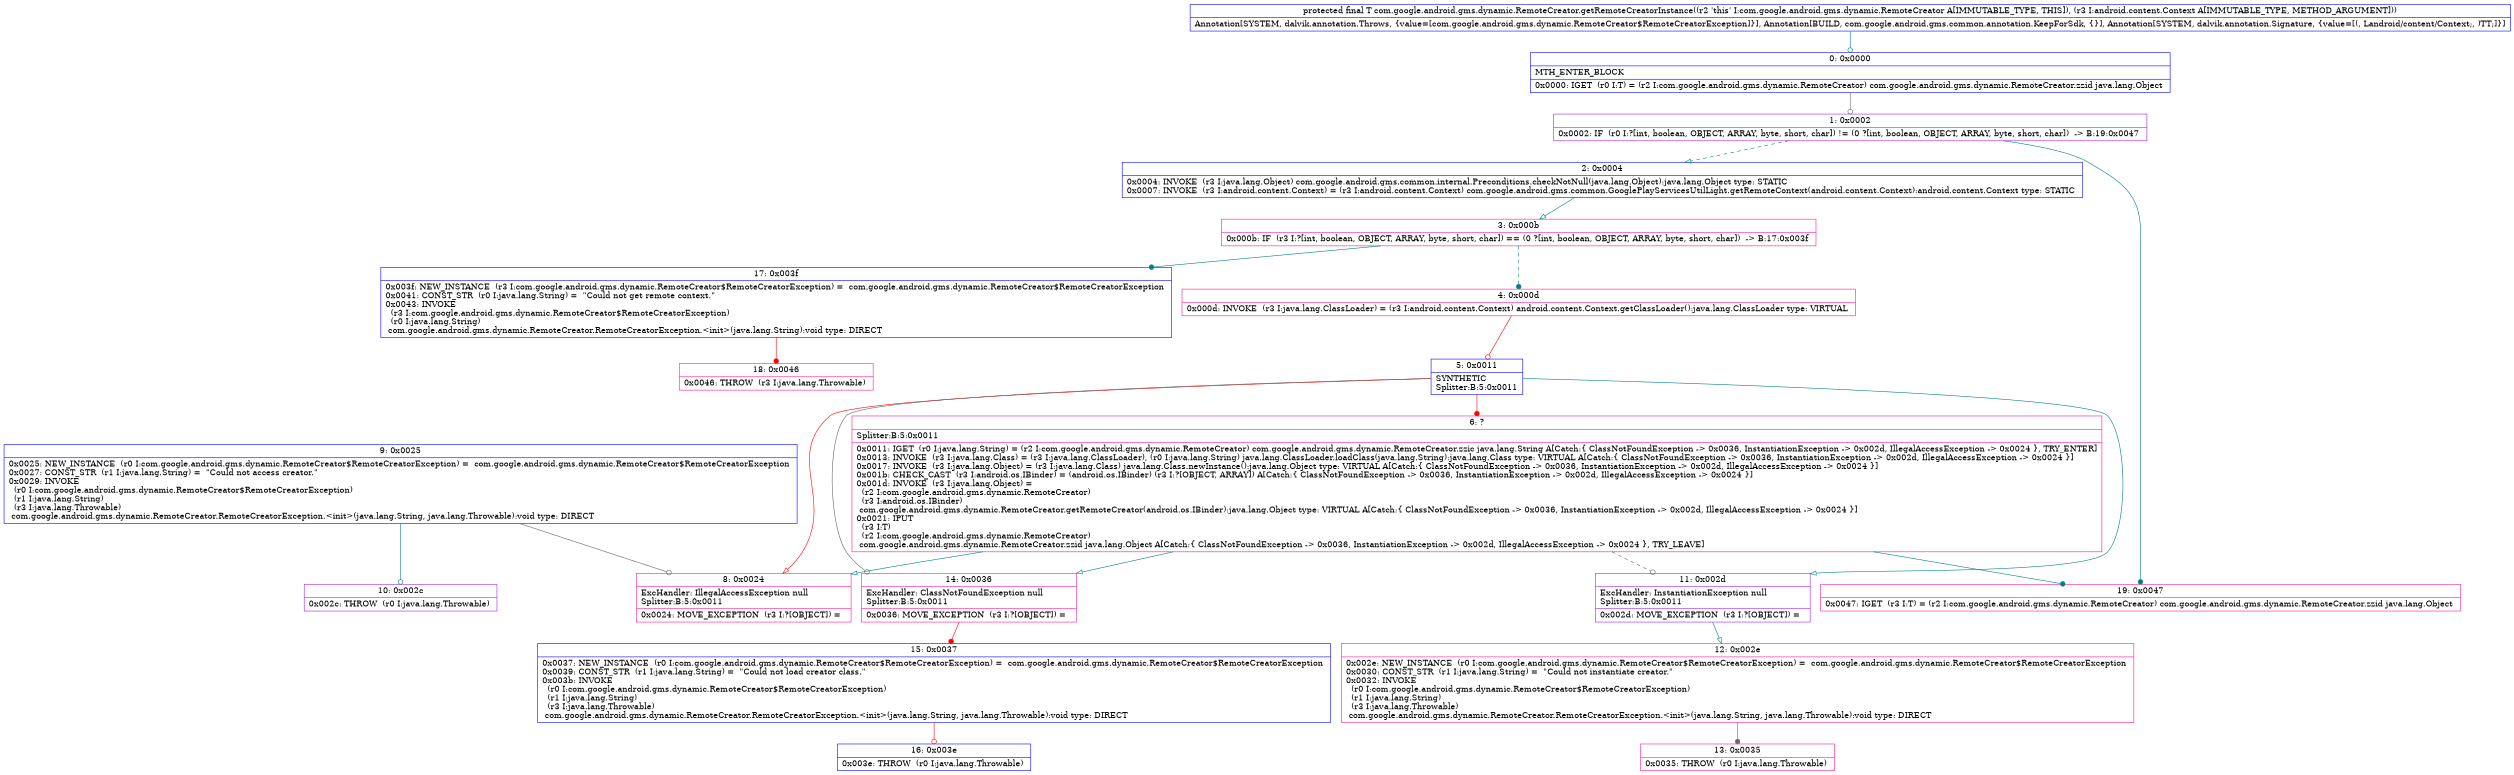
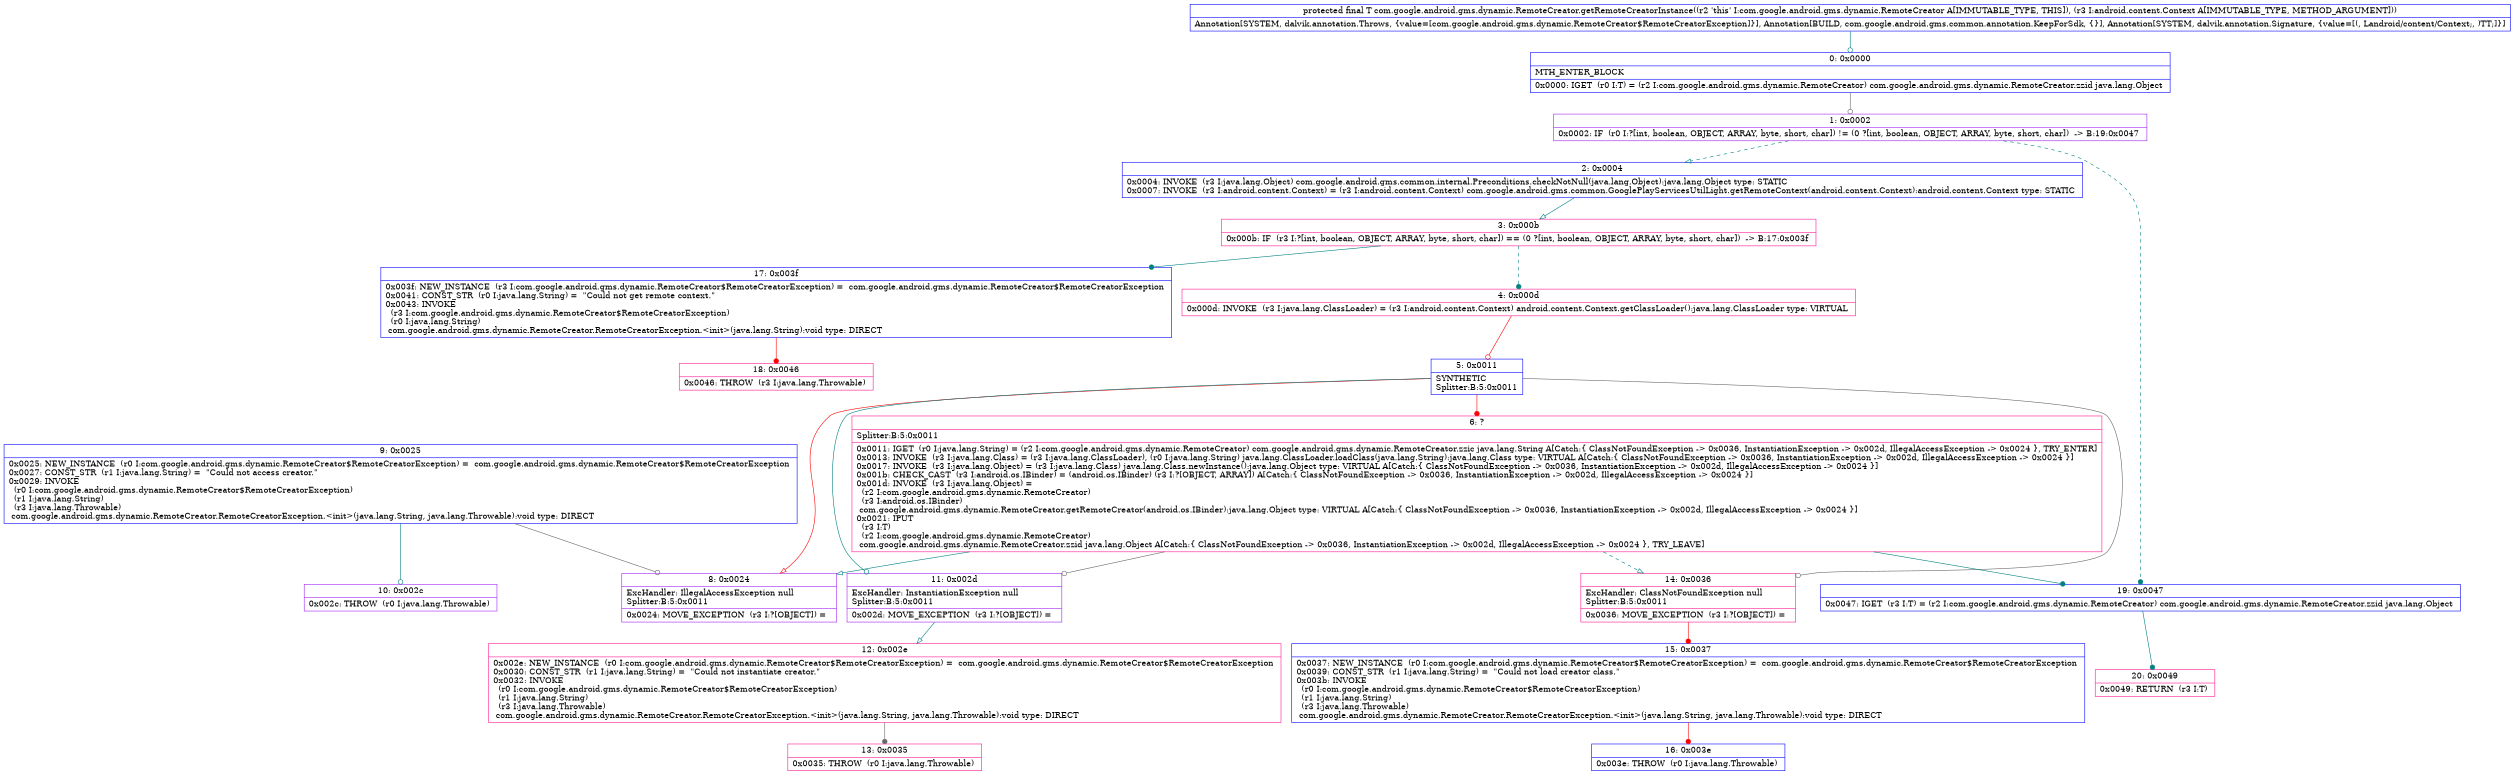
  digraph {
    node [color=deeppink shape=record]
    edge [arrowhead=odot color=teal]
    n1 [color=blue label="{0\:\ 0x0000|MTH_ENTER_BLOCK\l|0x0000: IGET  (r0 I:T) = (r2 I:com.google.android.gms.dynamic.RemoteCreator) com.google.android.gms.dynamic.RemoteCreator.zzid java.lang.Object \l}"]
    n2 [color=purple label="{1\:\ 0x0002|0x0002: IF  (r0 I:?[int, boolean, OBJECT, ARRAY, byte, short, char]) != (0 ?[int, boolean, OBJECT, ARRAY, byte, short, char])  \-\> B:19:0x0047 \l}"]
    n3 [color=blue label="{2\:\ 0x0004|0x0004: INVOKE  (r3 I:java.lang.Object) com.google.android.gms.common.internal.Preconditions.checkNotNull(java.lang.Object):java.lang.Object type: STATIC \l0x0007: INVOKE  (r3 I:android.content.Context) = (r3 I:android.content.Context) com.google.android.gms.common.GooglePlayServicesUtilLight.getRemoteContext(android.content.Context):android.content.Context type: STATIC \l}"]
-   n4 [label="{19\:\ 0x0047|0x0047: IGET  (r3 I:T) = (r2 I:com.google.android.gms.dynamic.RemoteCreator) com.google.android.gms.dynamic.RemoteCreator.zzid java.lang.Object \l}"]
+   n4 [color=blue label="{19\:\ 0x0047|0x0047: IGET  (r3 I:T) = (r2 I:com.google.android.gms.dynamic.RemoteCreator) com.google.android.gms.dynamic.RemoteCreator.zzid java.lang.Object \l}"]
    n5 [label="{3\:\ 0x000b|0x000b: IF  (r3 I:?[int, boolean, OBJECT, ARRAY, byte, short, char]) == (0 ?[int, boolean, OBJECT, ARRAY, byte, short, char])  \-\> B:17:0x003f \l}"]
+   n6 [label="{20\:\ 0x0049|0x0049: RETURN  (r3 I:T) \l}"]
    n7 [label="{4\:\ 0x000d|0x000d: INVOKE  (r3 I:java.lang.ClassLoader) = (r3 I:android.content.Context) android.content.Context.getClassLoader():java.lang.ClassLoader type: VIRTUAL \l}"]
    n8 [color=blue label="{17\:\ 0x003f|0x003f: NEW_INSTANCE  (r3 I:com.google.android.gms.dynamic.RemoteCreator$RemoteCreatorException) =  com.google.android.gms.dynamic.RemoteCreator$RemoteCreatorException \l0x0041: CONST_STR  (r0 I:java.lang.String) =  \"Could not get remote context.\" \l0x0043: INVOKE  \l  (r3 I:com.google.android.gms.dynamic.RemoteCreator$RemoteCreatorException)\l  (r0 I:java.lang.String)\l com.google.android.gms.dynamic.RemoteCreator.RemoteCreatorException.\<init\>(java.lang.String):void type: DIRECT \l}"]
    n9 [color=blue label="{5\:\ 0x0011|SYNTHETIC\lSplitter:B:5:0x0011\l}"]
    n10 [label="{18\:\ 0x0046|0x0046: THROW  (r3 I:java.lang.Throwable) \l}"]
    n11 [label="{6\:\ ?|Splitter:B:5:0x0011\l|0x0011: IGET  (r0 I:java.lang.String) = (r2 I:com.google.android.gms.dynamic.RemoteCreator) com.google.android.gms.dynamic.RemoteCreator.zzic java.lang.String A[Catch:\{ ClassNotFoundException \-\> 0x0036, InstantiationException \-\> 0x002d, IllegalAccessException \-\> 0x0024 \}, TRY_ENTER]\l0x0013: INVOKE  (r3 I:java.lang.Class) = (r3 I:java.lang.ClassLoader), (r0 I:java.lang.String) java.lang.ClassLoader.loadClass(java.lang.String):java.lang.Class type: VIRTUAL A[Catch:\{ ClassNotFoundException \-\> 0x0036, InstantiationException \-\> 0x002d, IllegalAccessException \-\> 0x0024 \}]\l0x0017: INVOKE  (r3 I:java.lang.Object) = (r3 I:java.lang.Class) java.lang.Class.newInstance():java.lang.Object type: VIRTUAL A[Catch:\{ ClassNotFoundException \-\> 0x0036, InstantiationException \-\> 0x002d, IllegalAccessException \-\> 0x0024 \}]\l0x001b: CHECK_CAST  (r3 I:android.os.IBinder) = (android.os.IBinder) (r3 I:?[OBJECT, ARRAY]) A[Catch:\{ ClassNotFoundException \-\> 0x0036, InstantiationException \-\> 0x002d, IllegalAccessException \-\> 0x0024 \}]\l0x001d: INVOKE  (r3 I:java.lang.Object) = \l  (r2 I:com.google.android.gms.dynamic.RemoteCreator)\l  (r3 I:android.os.IBinder)\l com.google.android.gms.dynamic.RemoteCreator.getRemoteCreator(android.os.IBinder):java.lang.Object type: VIRTUAL A[Catch:\{ ClassNotFoundException \-\> 0x0036, InstantiationException \-\> 0x002d, IllegalAccessException \-\> 0x0024 \}]\l0x0021: IPUT  \l  (r3 I:T)\l  (r2 I:com.google.android.gms.dynamic.RemoteCreator)\l com.google.android.gms.dynamic.RemoteCreator.zzid java.lang.Object A[Catch:\{ ClassNotFoundException \-\> 0x0036, InstantiationException \-\> 0x002d, IllegalAccessException \-\> 0x0024 \}, TRY_LEAVE]\l}"]
-   n12 [label="{8\:\ 0x0024|ExcHandler: IllegalAccessException null\lSplitter:B:5:0x0011\l|0x0024: MOVE_EXCEPTION  (r3 I:?[OBJECT]) =  \l}"]
+   n12 [color=purple label="{8\:\ 0x0024|ExcHandler: IllegalAccessException null\lSplitter:B:5:0x0011\l|0x0024: MOVE_EXCEPTION  (r3 I:?[OBJECT]) =  \l}"]
    n13 [color=purple label="{11\:\ 0x002d|ExcHandler: InstantiationException null\lSplitter:B:5:0x0011\l|0x002d: MOVE_EXCEPTION  (r3 I:?[OBJECT]) =  \l}"]
    n14 [label="{14\:\ 0x0036|ExcHandler: ClassNotFoundException null\lSplitter:B:5:0x0011\l|0x0036: MOVE_EXCEPTION  (r3 I:?[OBJECT]) =  \l}"]
    n15 [label="{12\:\ 0x002e|0x002e: NEW_INSTANCE  (r0 I:com.google.android.gms.dynamic.RemoteCreator$RemoteCreatorException) =  com.google.android.gms.dynamic.RemoteCreator$RemoteCreatorException \l0x0030: CONST_STR  (r1 I:java.lang.String) =  \"Could not instantiate creator.\" \l0x0032: INVOKE  \l  (r0 I:com.google.android.gms.dynamic.RemoteCreator$RemoteCreatorException)\l  (r1 I:java.lang.String)\l  (r3 I:java.lang.Throwable)\l com.google.android.gms.dynamic.RemoteCreator.RemoteCreatorException.\<init\>(java.lang.String, java.lang.Throwable):void type: DIRECT \l}"]
    n16 [color=blue label="{15\:\ 0x0037|0x0037: NEW_INSTANCE  (r0 I:com.google.android.gms.dynamic.RemoteCreator$RemoteCreatorException) =  com.google.android.gms.dynamic.RemoteCreator$RemoteCreatorException \l0x0039: CONST_STR  (r1 I:java.lang.String) =  \"Could not load creator class.\" \l0x003b: INVOKE  \l  (r0 I:com.google.android.gms.dynamic.RemoteCreator$RemoteCreatorException)\l  (r1 I:java.lang.String)\l  (r3 I:java.lang.Throwable)\l com.google.android.gms.dynamic.RemoteCreator.RemoteCreatorException.\<init\>(java.lang.String, java.lang.Throwable):void type: DIRECT \l}"]
    n17 [color=blue label="{9\:\ 0x0025|0x0025: NEW_INSTANCE  (r0 I:com.google.android.gms.dynamic.RemoteCreator$RemoteCreatorException) =  com.google.android.gms.dynamic.RemoteCreator$RemoteCreatorException \l0x0027: CONST_STR  (r1 I:java.lang.String) =  \"Could not access creator.\" \l0x0029: INVOKE  \l  (r0 I:com.google.android.gms.dynamic.RemoteCreator$RemoteCreatorException)\l  (r1 I:java.lang.String)\l  (r3 I:java.lang.Throwable)\l com.google.android.gms.dynamic.RemoteCreator.RemoteCreatorException.\<init\>(java.lang.String, java.lang.Throwable):void type: DIRECT \l}"]
    n18 [color=purple label="{10\:\ 0x002c|0x002c: THROW  (r0 I:java.lang.Throwable) \l}"]
    n19 [label="{13\:\ 0x0035|0x0035: THROW  (r0 I:java.lang.Throwable) \l}"]
    n20 [color=blue label="{16\:\ 0x003e|0x003e: THROW  (r0 I:java.lang.Throwable) \l}"]
    n21 [color=blue label="{protected final T com.google.android.gms.dynamic.RemoteCreator.getRemoteCreatorInstance((r2 'this' I:com.google.android.gms.dynamic.RemoteCreator A[IMMUTABLE_TYPE, THIS]), (r3 I:android.content.Context A[IMMUTABLE_TYPE, METHOD_ARGUMENT]))  | Annotation[SYSTEM, dalvik.annotation.Throws, \{value=[com.google.android.gms.dynamic.RemoteCreator$RemoteCreatorException]\}], Annotation[BUILD, com.google.android.gms.common.annotation.KeepForSdk, \{\}], Annotation[SYSTEM, dalvik.annotation.Signature, \{value=[(, Landroid\/content\/Context;, )TT;]\}]\l}"]
    n1 -> n2 [color=gray40]
    n2 -> n3 [arrowhead=onormal style=dashed]
-   n2 -> n4 [arrowhead=dot]
+   n2 -> n4 [arrowhead=dot style=dashed]
    n3 -> n5 [arrowhead=onormal]
+   n4 -> n6 [arrowhead=dot]
    n5 -> n7 [arrowhead=dot style=dashed]
    n5 -> n8 [arrowhead=dot]
    n7 -> n9 [color=red]
    n8 -> n10 [arrowhead=dot color=red]
    n9 -> n11 [arrowhead=dot color=red]
    n9 -> n12 [arrowhead=onormal color=red]
-   n9 -> n13 [arrowhead=onormal]
+   n9 -> n13
    n9 -> n14 [color=gray40]
    n11 -> n4 [arrowhead=dot]
    n11 -> n12 [arrowhead=onormal]
-   n11 -> n13 [color=gray40 style=dashed]
-   n11 -> n14 [arrowhead=onormal]
+   n11 -> n13 [color=gray40]
+   n11 -> n14 [arrowhead=onormal style=dashed]
    n13 -> n15 [arrowhead=onormal]
    n14 -> n16 [arrowhead=dot color=red]
    n15 -> n19 [arrowhead=dot color=gray40]
-   n16 -> n20 [color=red]
+   n16 -> n20 [arrowhead=dot color=red]
    n17 -> n12 [color=gray40]
    n17 -> n18
    n21 -> n1
  }
